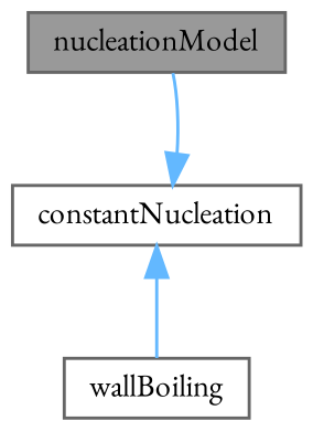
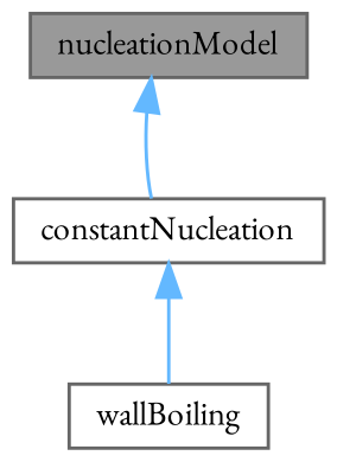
  digraph {
    fontname="EB Garamond"
    node [color=gray40 fillcolor=white fontname="EB Garamond" fontsize=10 shape=box style=filled]
    edge [color=steelblue1 dir=back fontname="EB Garamond" fontsize=10 labelfontname=Helvetica labelfontsize=10 style=solid]
    n1 [fillcolor=grey60 fontcolor=black height=0.2 label=nucleationModel width=0.4]
    n2 [height=0.2 label=constantNucleation width=0.4]
    n3 [height=0.2 label=wallBoiling width=0.4]
-   n2 -> n1
+   n1 -> n2
    n2 -> n3
  }
